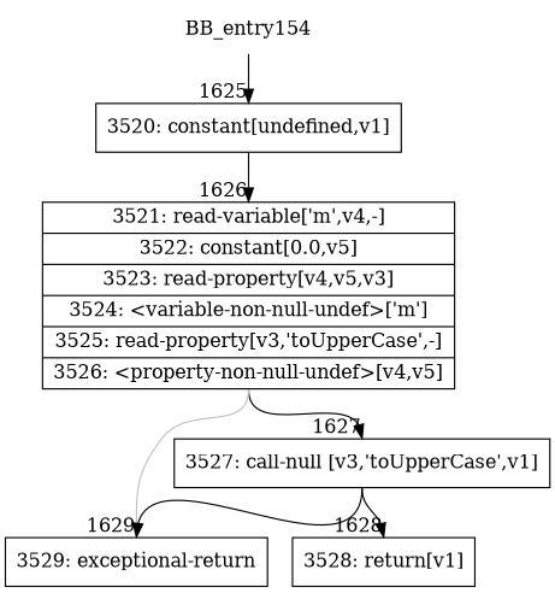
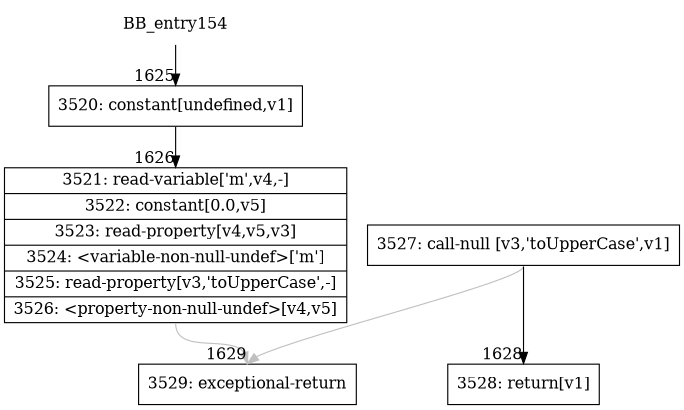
  digraph {
    rankdir=TD
    node [shape=record]
    edge [headport=n tailport=s]
    n1 [label=BB_entry154 shape=none]
    n2 [label="{3520: constant[undefined,v1]}"]
    n3 [label="{3521: read-variable['m',v4,-]|3522: constant[0.0,v5]|3523: read-property[v4,v5,v3]|3524: \<variable-non-null-undef\>['m']|3525: read-property[v3,'toUpperCase',-]|3526: \<property-non-null-undef\>[v4,v5]}"]
    n4 [label="{3527: call-null [v3,'toUpperCase',v1]}"]
    n5 [label="{3529: exceptional-return}"]
    n6 [label="{3528: return[v1]}"]
    n1 -> n2 [headlabel="    1625"]
    n2 -> n3 [headlabel="      1626"]
-   n3 -> n4 [headlabel="      1627"]
    n3 -> n5 [color=gray headlabel="      1629"]
-   n4 -> n5 [color=black]
+   n4 -> n5 [color=gray]
    n4 -> n6 [headlabel="      1628"]
  }
